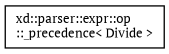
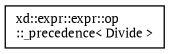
  digraph {
    rankdir=LR
    fontname="PT Serif"
-   n1 [color=black fillcolor=white fontname="PT Serif" fontsize=10 height=0.2 label="xd::parser::expr::op\l::_precedence\< Divide \>" shape=record style=filled width=0.4]
+   n1 [color=black fillcolor=white fontname="PT Serif" fontsize=10 height=0.2 label="xd::expr::expr::op\l::_precedence\< Divide \>" shape=record style=filled width=0.4]
  }
